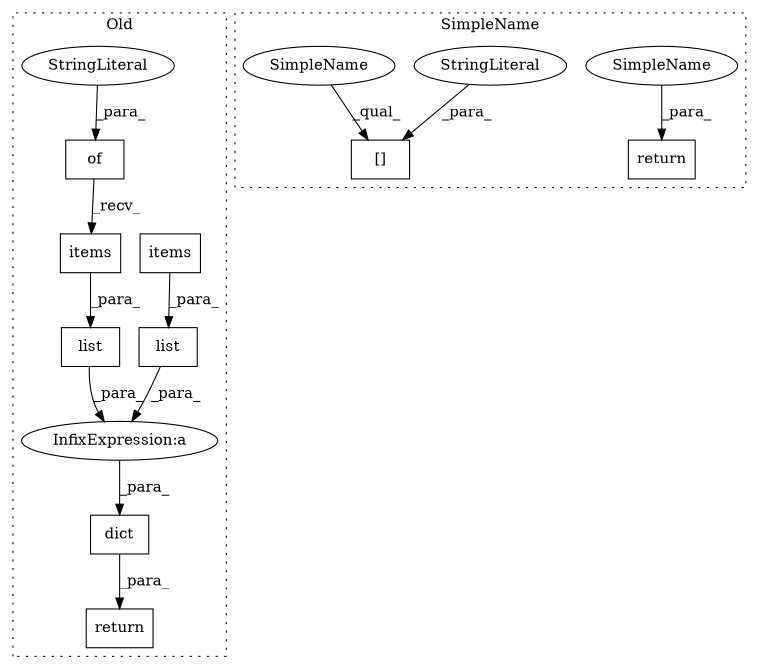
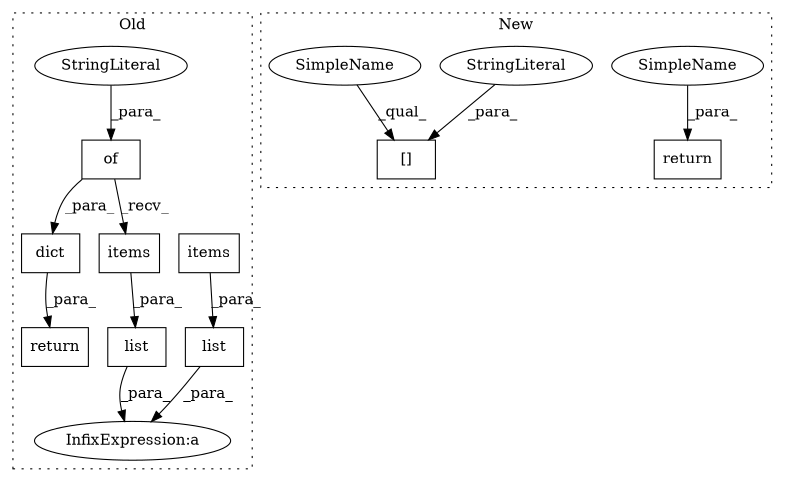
  digraph {
    node [a=32 l=7 shape=box]
    n1 [l="5,1" label=dict s="31575,31628"]
    n2 [a=41 label=return s=31568]
    n3 [l="5,1" label=list s="31608,31627"]
    n4 [a=27 l=3 label="InfixExpression:a" s=31605 shape=ellipse]
    n5 [l="5,1" label=list s="31580,31604"]
    n6 [label=items s=31620]
    n7 [l="3,1" label=of s="31456,31506"]
    n8 [label=items s=31597]
    n9 [a=45 l=13 label=StringLiteral s=31476 shape=ellipse]
    n10 [a=41 label=return s=31751]
    n11 [a=2 l="7,1" label="[]" s="31703,31725"]
    n12 [a=45 l=15 label=StringLiteral s=31710 shape=ellipse]
    n13 [a=42 l=6 label=SimpleName s=31758 shape=ellipse]
    n14 [a=42 l=6 label=SimpleName s=31703 shape=ellipse]
    subgraph cluster_1 {
      label=Old
      style=dotted
      n1
      n2
      n3
      n4
      n5
      n6
      n7
      n8
      n9
    }
    subgraph cluster_2 {
-     label=SimpleName
+     label=New
      style=dotted
      n10
      n11
      n12
      n13
      n14
    }
    n1 -> n2 [label=_para_]
    n3 -> n4 [label=_para_]
-   n4 -> n1 [label=_para_]
+   n7 -> n1 [label=_para_]
    n5 -> n4 [label=_para_]
    n6 -> n3 [label=_para_]
    n7 -> n6 [label=_recv_]
    n8 -> n5 [label=_para_]
    n9 -> n7 [label=_para_]
    n12 -> n11 [label=_para_]
    n13 -> n10 [label=_para_]
    n14 -> n11 [label=_qual_]
  }
